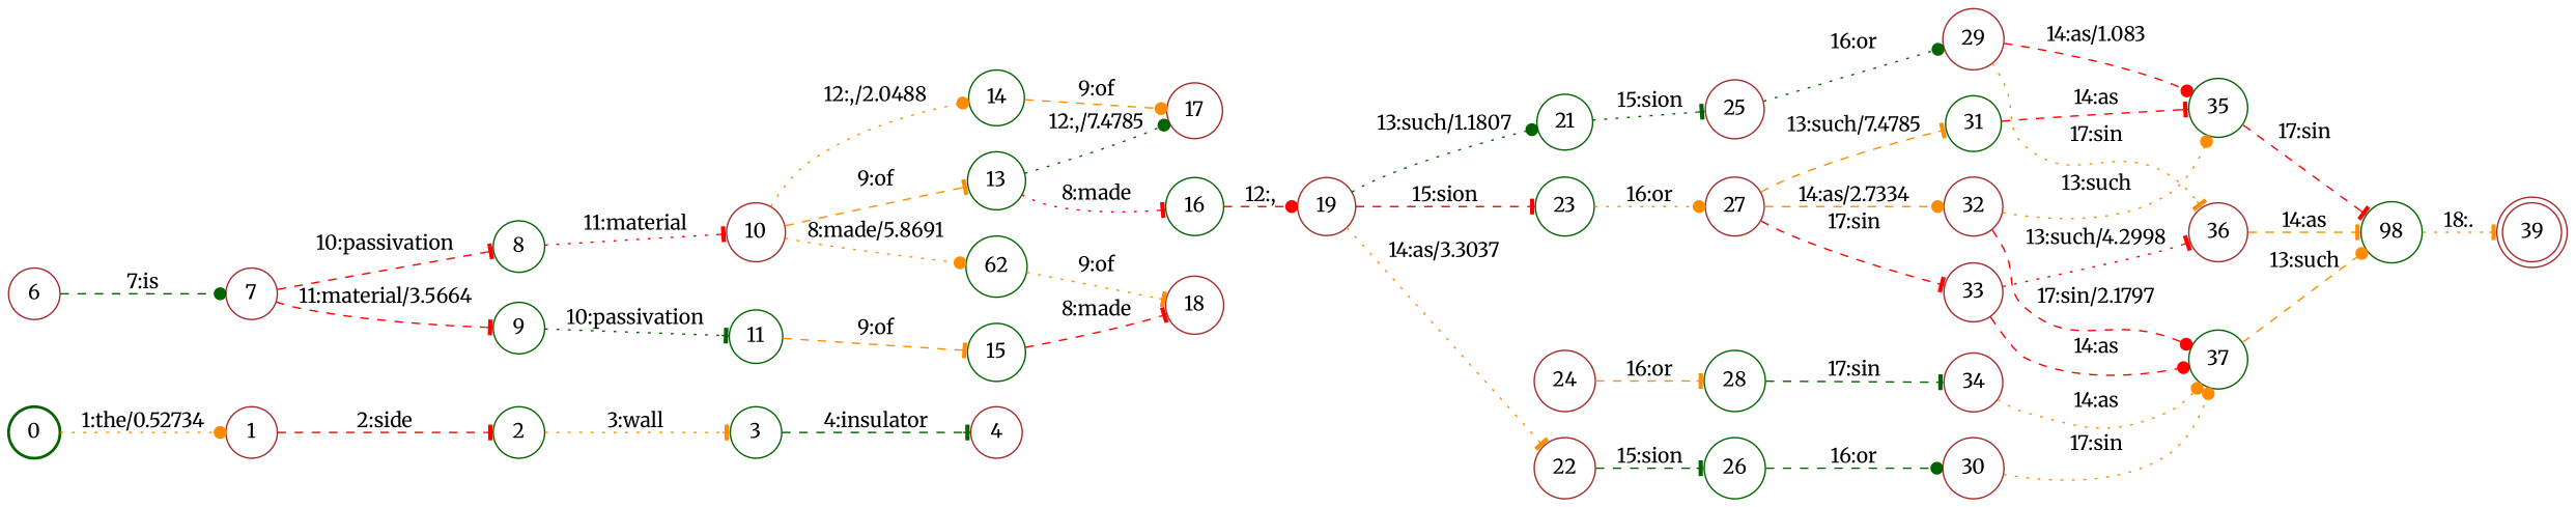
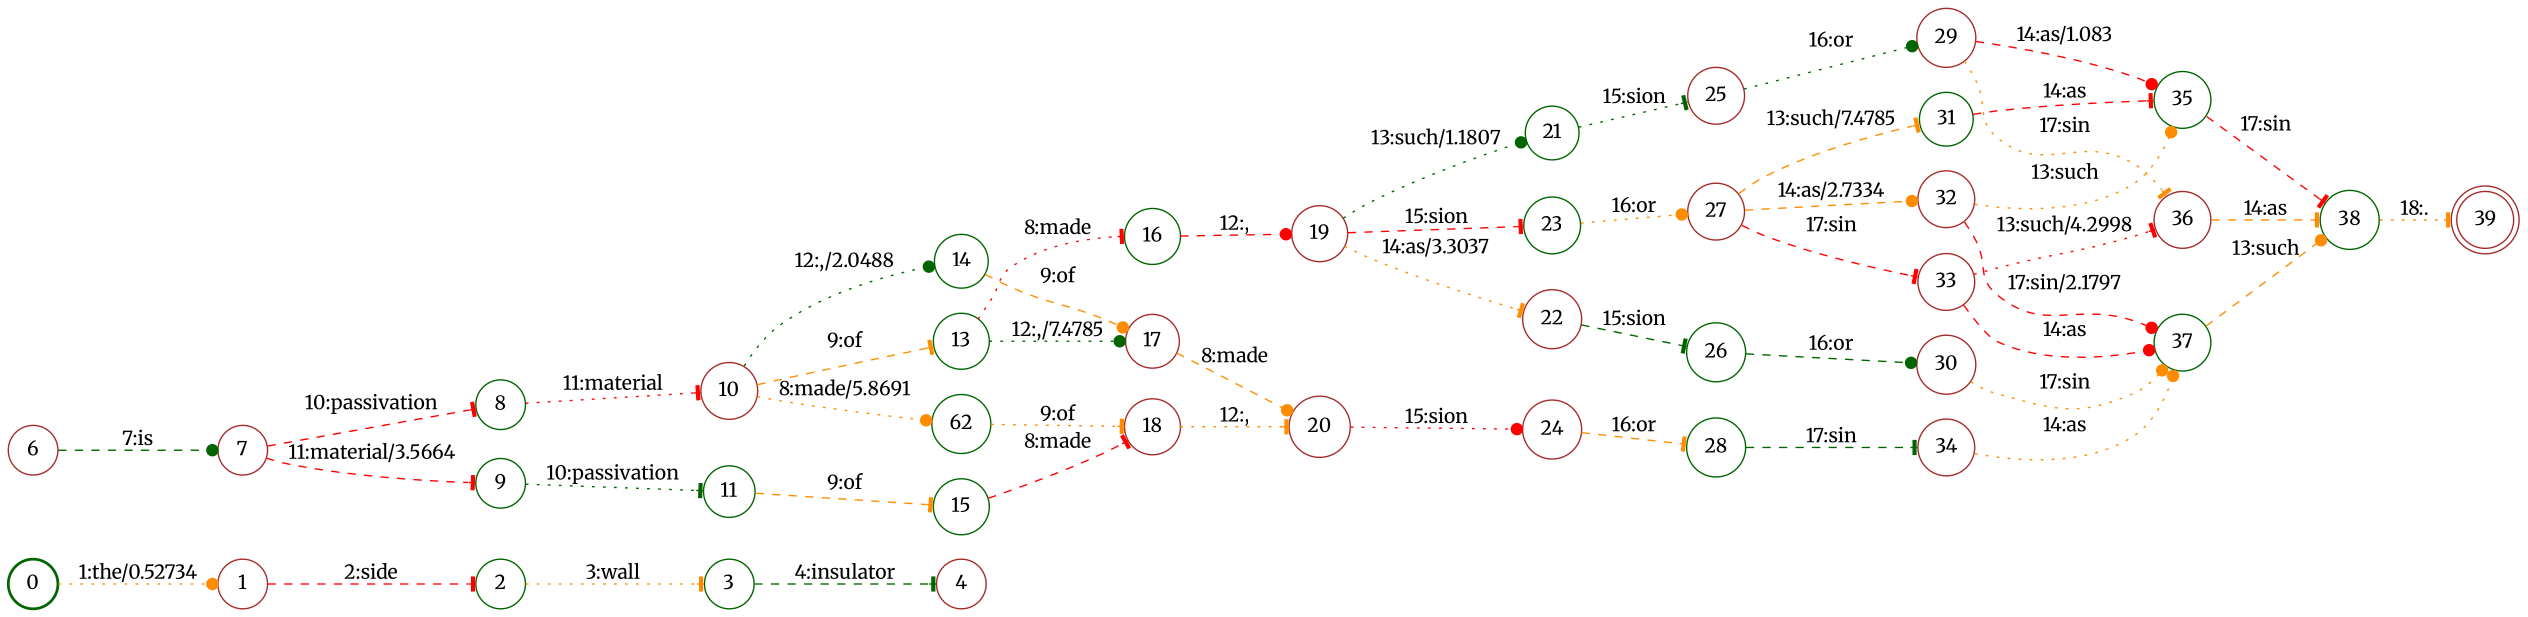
  digraph {
    fontname=Merriweather
    nodesep=0.25
    rankdir=LR
    ranksep=0.4
    node [color=brown fontname=Merriweather fontsize=14 shape=circle style=solid]
    edge [arrowhead=tee color=darkorange fontname=Merriweather fontsize=14 style=dashed]
    n1 [color=darkgreen label=0 style=bold]
    n2 [label=1]
    n3 [color=darkgreen label=2]
    n4 [color=darkgreen label=3]
    n5 [label=4]
    n6 [label=6]
    n7 [label=7]
    n8 [color=darkgreen label=8]
    n9 [color=darkgreen label=9]
    n10 [label=10]
    n11 [color=darkgreen label=11]
    n12 [color=darkgreen label=62]
    n13 [color=darkgreen label=13]
    n14 [color=darkgreen label=14]
    n15 [color=darkgreen label=15]
    n16 [label=18]
    n17 [color=darkgreen label=16]
    n18 [label=17]
+   n19 [label=20]
    n20 [label=19]
    n21 [label=24]
    n22 [color=darkgreen label=21]
    n23 [label=22]
    n24 [color=darkgreen label=23]
    n25 [label=25]
    n26 [color=darkgreen label=26]
    n27 [label=27]
    n28 [color=darkgreen label=28]
    n29 [label=29]
    n30 [label=30]
    n31 [color=darkgreen label=31]
    n32 [label=32]
    n33 [label=33]
    n34 [label=34]
    n35 [color=darkgreen label=35]
    n36 [label=36]
    n37 [color=darkgreen label=37]
-   n38 [color=darkgreen label=98]
+   n38 [color=darkgreen label=38]
    n39 [label=39 shape=doublecircle]
    n1 -> n2 [arrowhead=dot label="1:the/0.52734" style=dotted]
    n2 -> n3 [color=red label="2:side"]
    n3 -> n4 [label="3:wall" style=dotted]
    n4 -> n5 [color=darkgreen label="4:insulator"]
    n6 -> n7 [arrowhead=dot color=darkgreen label="7:is"]
    n7 -> n8 [color=red label="10:passivation"]
    n7 -> n9 [color=red label="11:material/3.5664"]
    n8 -> n10 [color=red label="11:material" style=dotted]
    n9 -> n11 [color=darkgreen label="10:passivation" style=dotted]
    n10 -> n12 [arrowhead=dot label="8:made/5.8691" style=dotted]
    n10 -> n13 [label="9:of"]
-   n10 -> n14 [arrowhead=dot label="12:,/2.0488" style=dotted]
+   n10 -> n14 [arrowhead=dot color=darkgreen label="12:,/2.0488" style=dotted]
    n11 -> n15 [label="9:of"]
    n12 -> n16 [label="9:of" style=dotted]
    n13 -> n17 [color=red label="8:made" style=dotted]
    n13 -> n18 [arrowhead=dot color=darkgreen label="12:,/7.4785" style=dotted]
    n14 -> n18 [arrowhead=dot label="9:of"]
    n15 -> n16 [color=red label="8:made"]
+   n16 -> n19 [label="12:," style=dotted]
    n17 -> n20 [arrowhead=dot color=red label="12:,"]
+   n18 -> n19 [arrowhead=dot label="8:made"]
+   n19 -> n21 [arrowhead=dot color=red label="15:sion" style=dotted]
    n20 -> n22 [arrowhead=dot color=darkgreen label="13:such/1.1807" style=dotted]
    n20 -> n23 [label="14:as/3.3037" style=dotted]
    n20 -> n24 [color=red label="15:sion"]
    n21 -> n28 [label="16:or"]
    n22 -> n25 [color=darkgreen label="15:sion" style=dotted]
    n23 -> n26 [color=darkgreen label="15:sion"]
    n24 -> n27 [arrowhead=dot label="16:or" style=dotted]
    n25 -> n29 [arrowhead=dot color=darkgreen label="16:or" style=dotted]
    n26 -> n30 [arrowhead=dot color=darkgreen label="16:or"]
    n27 -> n31 [label="13:such/7.4785"]
    n27 -> n32 [arrowhead=dot label="14:as/2.7334"]
    n27 -> n33 [color=red label="17:sin"]
    n28 -> n34 [color=darkgreen label="17:sin"]
    n29 -> n35 [arrowhead=dot color=red label="14:as/1.083"]
    n29 -> n36 [label="17:sin" style=dotted]
    n30 -> n37 [arrowhead=dot label="17:sin" style=dotted]
    n31 -> n35 [color=red label="14:as"]
    n32 -> n35 [arrowhead=dot label="13:such" style=dotted]
    n32 -> n37 [arrowhead=dot color=red label="17:sin/2.1797"]
    n33 -> n36 [color=red label="13:such/4.2998" style=dotted]
    n33 -> n37 [arrowhead=dot color=red label="14:as"]
    n34 -> n37 [arrowhead=dot label="14:as" style=dotted]
    n35 -> n38 [color=red label="17:sin"]
    n36 -> n38 [label="14:as"]
    n37 -> n38 [arrowhead=dot label="13:such"]
    n38 -> n39 [label="18:." style=dotted]
  }
